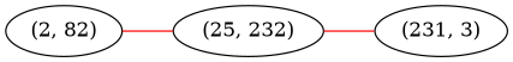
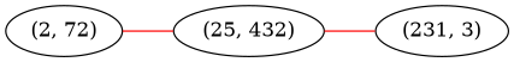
  graph {
    rankdir=LR
    edge [color=red weight=1]
-   "(2, 72)" [label="(2, 82)"]
-   "(25, 232)"
+   "(2, 72)"
+   "(25, 232)" [label="(25, 432)"]
    "(231, 3)"
    "(2, 72)" -- "(25, 232)"
    "(25, 232)" -- "(231, 3)"
  }
